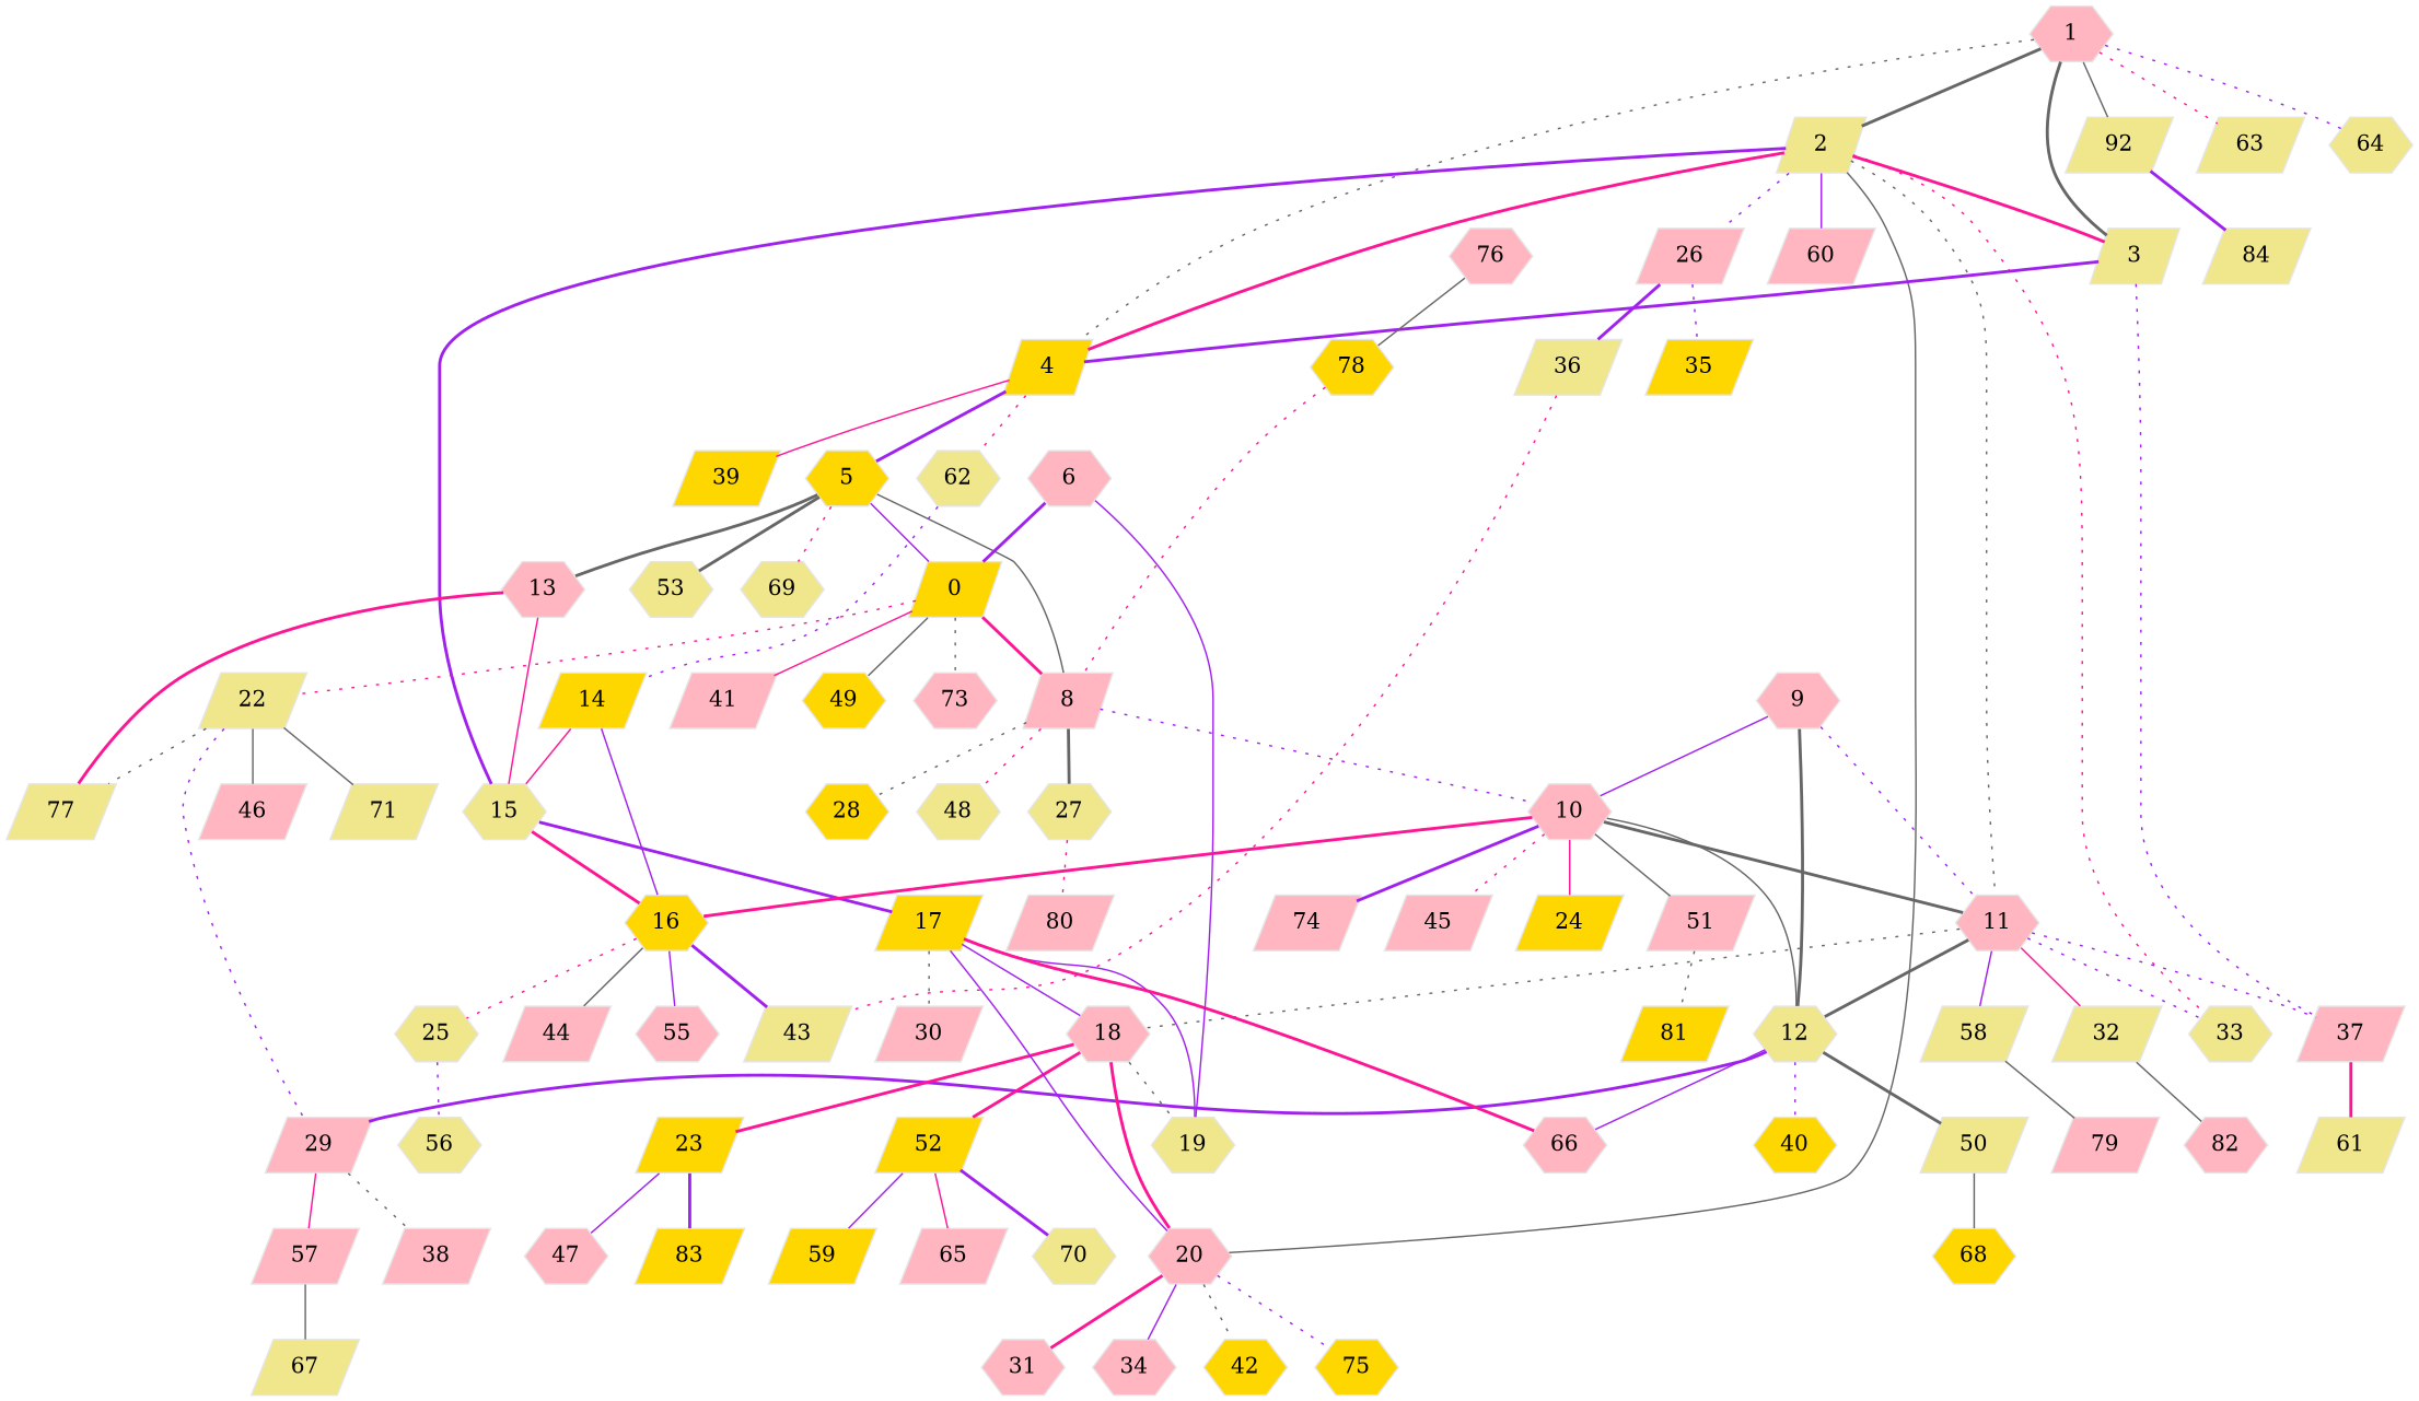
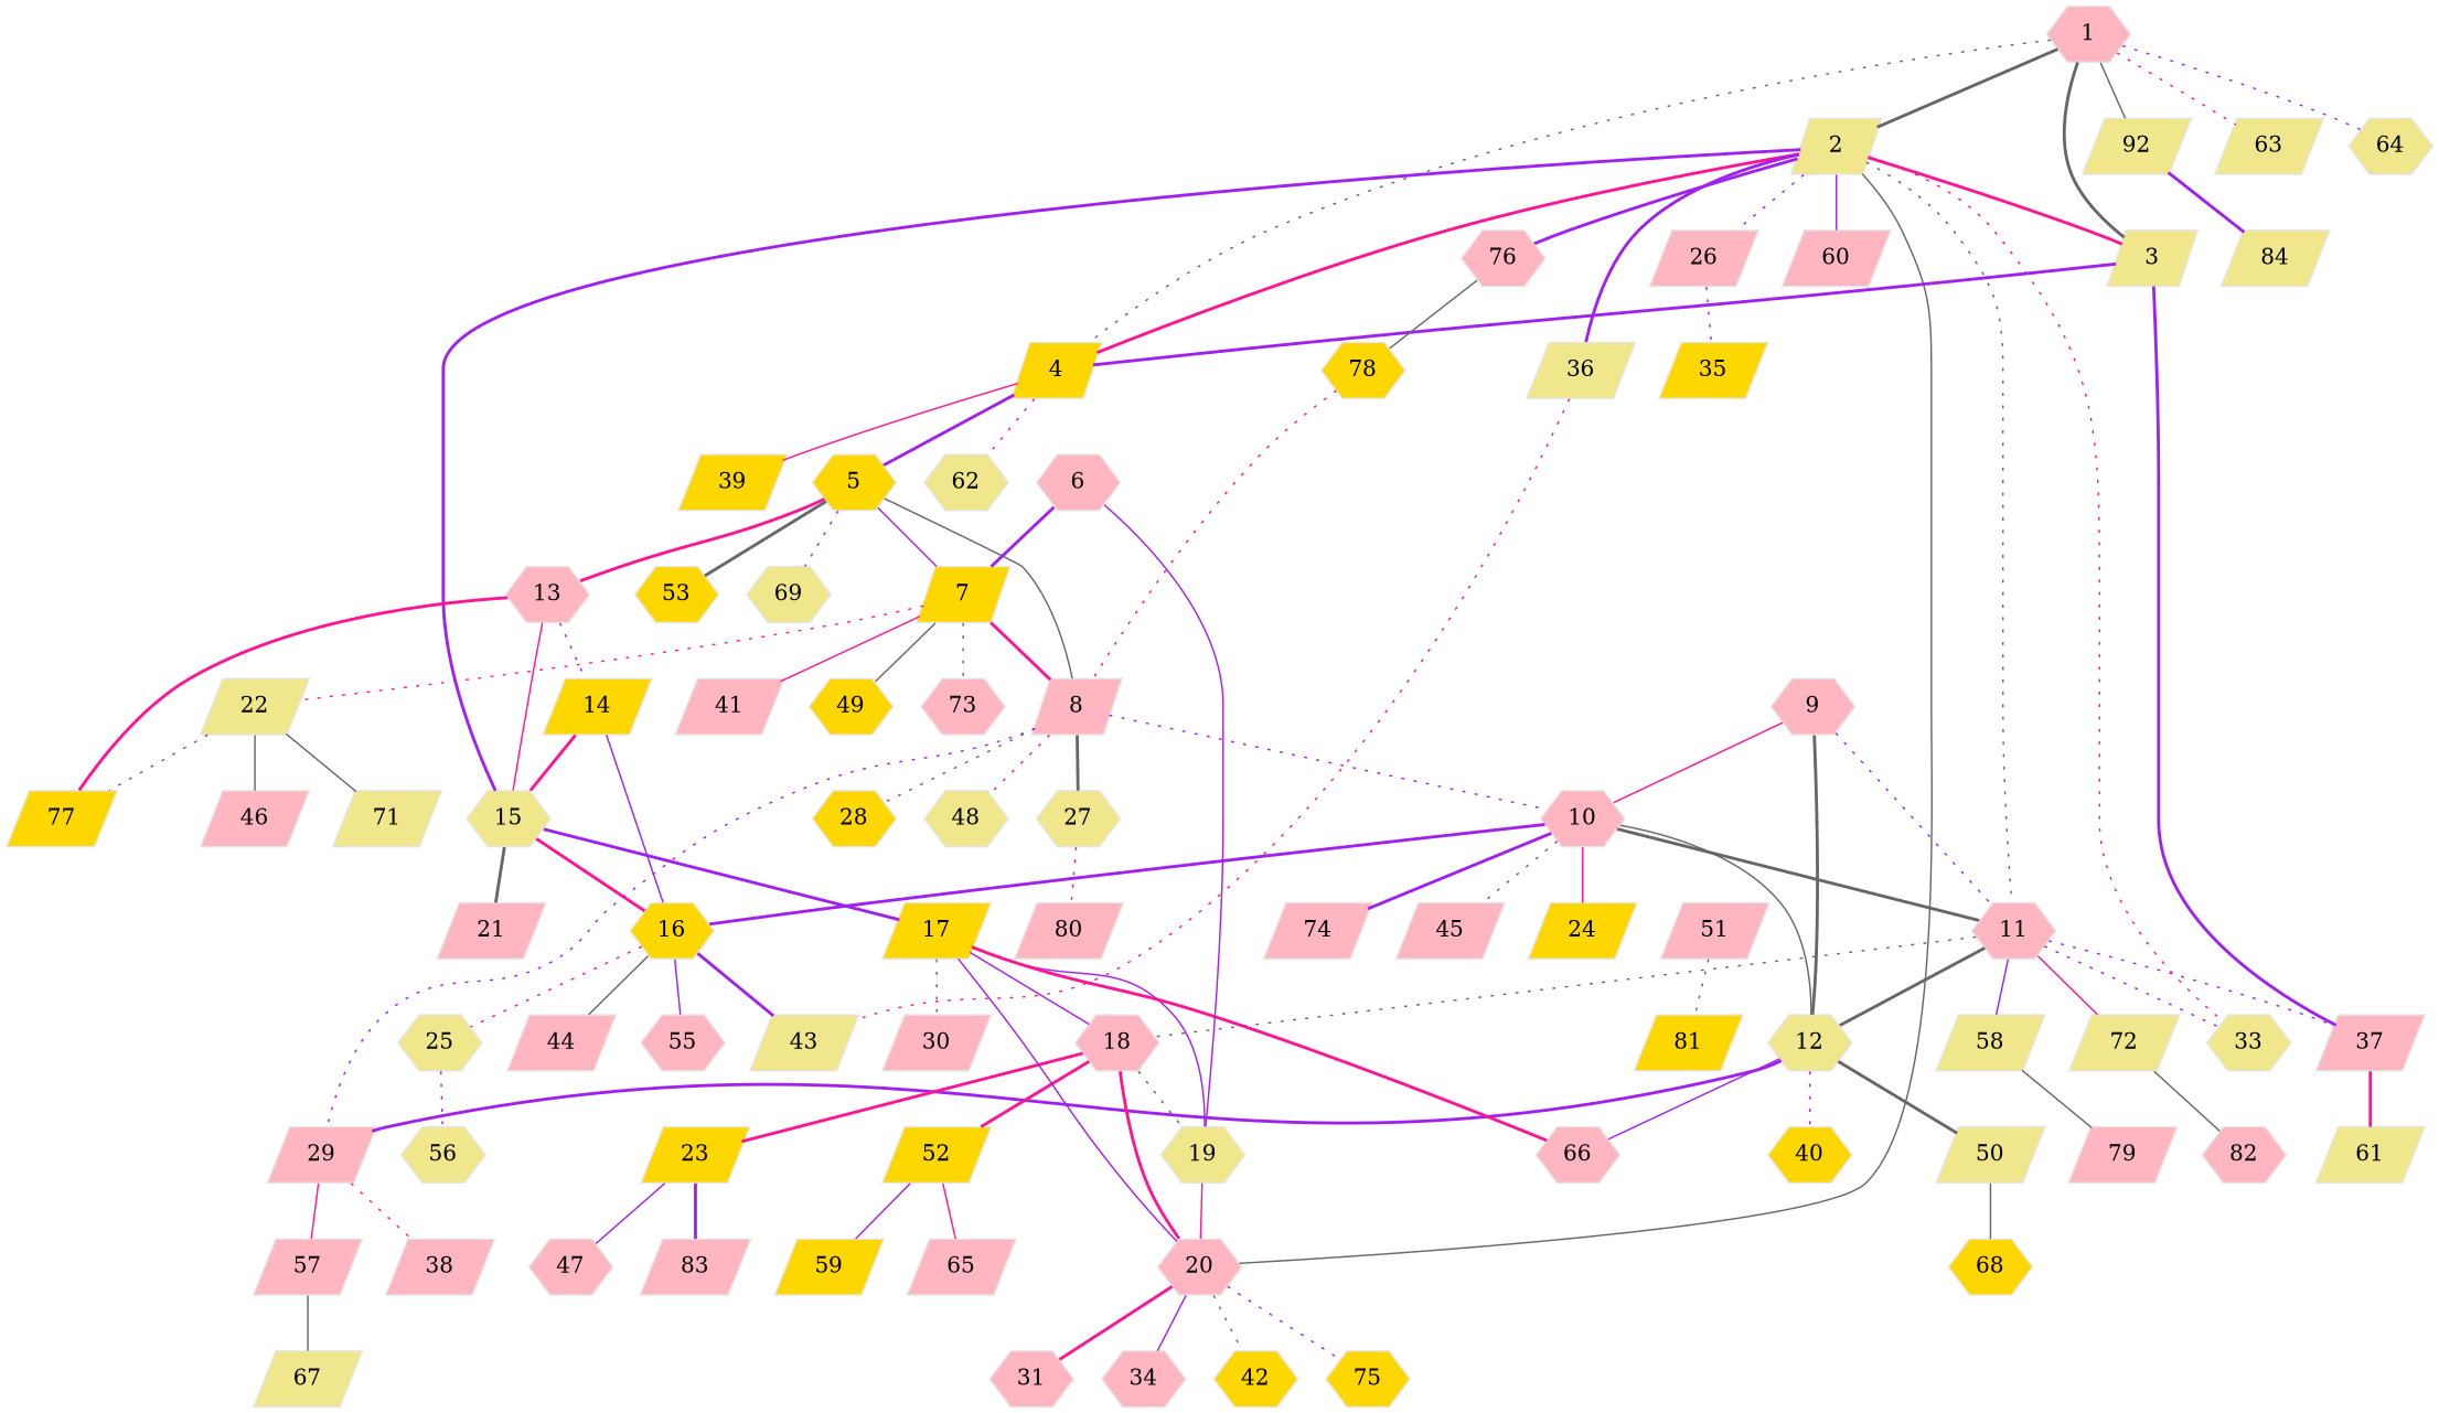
  graph {
    node [color=gray90 fillcolor=lightpink shape=parallelogram style=filled]
    edge [color=purple style=solid]
    1 [shape=hexagon]
    2 [fillcolor=khaki]
    3 [fillcolor=khaki]
    4 [fillcolor=gold]
    n5 [fillcolor=khaki label=92]
    63 [fillcolor=khaki]
    64 [fillcolor=khaki shape=hexagon]
    11 [shape=hexagon]
    15 [fillcolor=khaki shape=hexagon]
    20 [shape=hexagon]
    26
    33 [fillcolor=khaki shape=hexagon]
    36 [fillcolor=khaki]
    60
    76 [shape=hexagon]
    37
    5 [fillcolor=gold shape=hexagon]
    39 [fillcolor=gold]
    62 [fillcolor=khaki shape=hexagon]
    n20 [fillcolor=khaki label=84]
    12 [fillcolor=khaki shape=hexagon]
    18 [shape=hexagon]
    58 [fillcolor=khaki]
-   72 [fillcolor=khaki label=32]
+   72 [fillcolor=khaki]
    16 [fillcolor=gold shape=hexagon]
    17 [fillcolor=gold]
+   21
    31 [shape=hexagon]
    34 [shape=hexagon]
    42 [fillcolor=gold shape=hexagon]
    75 [fillcolor=gold shape=hexagon]
    35 [fillcolor=gold]
    43 [fillcolor=khaki]
    78 [fillcolor=gold shape=hexagon]
    61 [fillcolor=khaki]
-   7 [fillcolor=gold label=0]
+   7 [fillcolor=gold]
    8
    13 [shape=hexagon]
-   53 [fillcolor=khaki shape=hexagon]
+   53 [fillcolor=gold shape=hexagon]
    69 [fillcolor=khaki shape=hexagon]
    6 [shape=hexagon]
    19 [fillcolor=khaki shape=hexagon]
    22 [fillcolor=khaki]
    41
    49 [fillcolor=gold shape=hexagon]
    73 [shape=hexagon]
    10 [shape=hexagon]
    27 [fillcolor=khaki shape=hexagon]
    28 [fillcolor=gold shape=hexagon]
    29
    48 [fillcolor=khaki shape=hexagon]
    14 [fillcolor=gold]
-   77 [fillcolor=khaki]
+   77 [fillcolor=gold]
    46
    71 [fillcolor=khaki]
    24 [fillcolor=gold]
    45
    51
    74
    80
    38
    57
    9 [shape=hexagon]
    40 [fillcolor=gold shape=hexagon]
    50 [fillcolor=khaki]
    66 [shape=hexagon]
    25 [fillcolor=khaki shape=hexagon]
    44
    55 [shape=hexagon]
    81 [fillcolor=gold]
    23 [fillcolor=gold]
    52 [fillcolor=gold]
    79
    82 [shape=hexagon]
    68 [fillcolor=gold shape=hexagon]
    30
    56 [fillcolor=khaki shape=hexagon]
    47 [shape=hexagon]
-   83 [fillcolor=gold]
+   83
    59 [fillcolor=gold]
    65
-   70 [fillcolor=khaki shape=hexagon]
    67 [fillcolor=khaki]
    1 -- 2 [color=gray40 style=bold]
    1 -- 3 [color=gray40 style=bold]
    1 -- 4 [color=gray40 style=dotted]
    1 -- n5 [color=gray40]
    1 -- 63 [color=deeppink style=dotted]
    1 -- 64 [style=dotted]
    2 -- 3 [color=deeppink style=bold]
    2 -- 4 [color=deeppink style=bold]
    2 -- 11 [color=gray40 style=dotted]
    2 -- 15 [style=bold]
    2 -- 20 [color=gray40]
    2 -- 26 [style=dotted]
    2 -- 33 [color=deeppink style=dotted]
-   26 -- 36 [style=bold]
+   2 -- 36 [style=bold]
    2 -- 60
+   2 -- 76 [style=bold]
    3 -- 4 [style=bold]
-   3 -- 37 [style=dotted]
+   3 -- 37 [style=bold]
    4 -- 5 [style=bold]
    4 -- 39 [color=deeppink]
    4 -- 62 [color=deeppink style=dotted]
    n5 -- n20 [style=bold]
    11 -- 33 [style=dotted]
    11 -- 37 [style=dotted]
    11 -- 12 [color=gray40 style=bold]
    11 -- 18 [color=gray40 style=dotted]
    11 -- 58
    11 -- 72 [color=deeppink]
    15 -- 16 [color=deeppink style=bold]
    15 -- 17 [style=bold]
+   15 -- 21 [color=gray40 style=bold]
    20 -- 31 [color=deeppink style=bold]
    20 -- 34
    20 -- 42 [color=gray40 style=dotted]
    20 -- 75 [style=dotted]
    26 -- 35 [style=dotted]
    36 -- 43 [color=deeppink style=dotted]
    76 -- 78 [color=gray40]
    37 -- 61 [color=deeppink style=bold]
    5 -- 7
    5 -- 8 [color=gray40]
-   5 -- 13 [color=gray40 style=bold]
+   5 -- 13 [color=deeppink style=bold]
    5 -- 53 [color=gray40 style=bold]
-   5 -- 69 [color=deeppink style=dotted]
+   5 -- 69 [style=dotted]
    12 -- 29 [style=bold]
    12 -- 40 [style=dotted]
    12 -- 50 [color=gray40 style=bold]
    12 -- 66
    18 -- 20 [color=deeppink style=bold]
    18 -- 19 [color=gray40 style=dotted]
    18 -- 23 [color=deeppink style=bold]
    18 -- 52 [color=deeppink style=bold]
    58 -- 79 [color=gray40]
    72 -- 82 [color=gray40]
    16 -- 43 [style=bold]
    16 -- 25 [color=deeppink style=dotted]
    16 -- 44 [color=gray40]
    16 -- 55
    17 -- 20
    17 -- 18
    17 -- 19
    17 -- 66 [color=deeppink style=bold]
    17 -- 30 [color=gray40 style=dotted]
    78 -- 8 [color=deeppink style=dotted]
    7 -- 8 [color=deeppink style=bold]
    7 -- 22 [color=deeppink style=dotted]
    7 -- 41 [color=deeppink]
    7 -- 49 [color=gray40]
    7 -- 73 [color=gray40 style=dotted]
    8 -- 10 [style=dotted]
    8 -- 27 [color=gray40 style=bold]
    8 -- 28 [color=gray40 style=dotted]
-   22 -- 29 [style=dotted]
+   8 -- 29 [style=dotted]
    8 -- 48 [color=deeppink style=dotted]
    13 -- 15 [color=deeppink]
-   62 -- 14 [style=dotted]
+   13 -- 14 [style=dotted]
    13 -- 77 [color=deeppink style=bold]
    6 -- 7 [style=bold]
    6 -- 19
+   19 -- 20 [color=deeppink]
    22 -- 77 [color=gray40 style=dotted]
    22 -- 46 [color=gray40]
    22 -- 71 [color=gray40]
    10 -- 11 [color=gray40 style=bold]
    10 -- 12 [color=gray40]
-   10 -- 16 [color=deeppink style=bold]
+   10 -- 16 [style=bold]
    10 -- 24 [color=deeppink]
-   10 -- 45 [color=deeppink style=dotted]
-   10 -- 51 [color=gray40]
+   10 -- 45 [color=gray40 style=dotted]
    10 -- 74 [style=bold]
    27 -- 80 [color=deeppink style=dotted]
-   29 -- 38 [color=gray40 style=dotted]
+   29 -- 38 [color=deeppink style=dotted]
    29 -- 57 [color=deeppink]
-   14 -- 15 [color=deeppink]
+   14 -- 15 [color=deeppink style=bold]
    14 -- 16
    51 -- 81 [color=gray40 style=dotted]
    57 -- 67 [color=gray40]
    9 -- 11 [style=dotted]
    9 -- 12 [color=gray40 style=bold]
-   9 -- 10
+   9 -- 10 [color=deeppink]
    50 -- 68 [color=gray40]
    25 -- 56 [style=dotted]
    23 -- 47
    23 -- 83 [style=bold]
    52 -- 59
    52 -- 65 [color=deeppink]
-   52 -- 70 [style=bold]
  }
